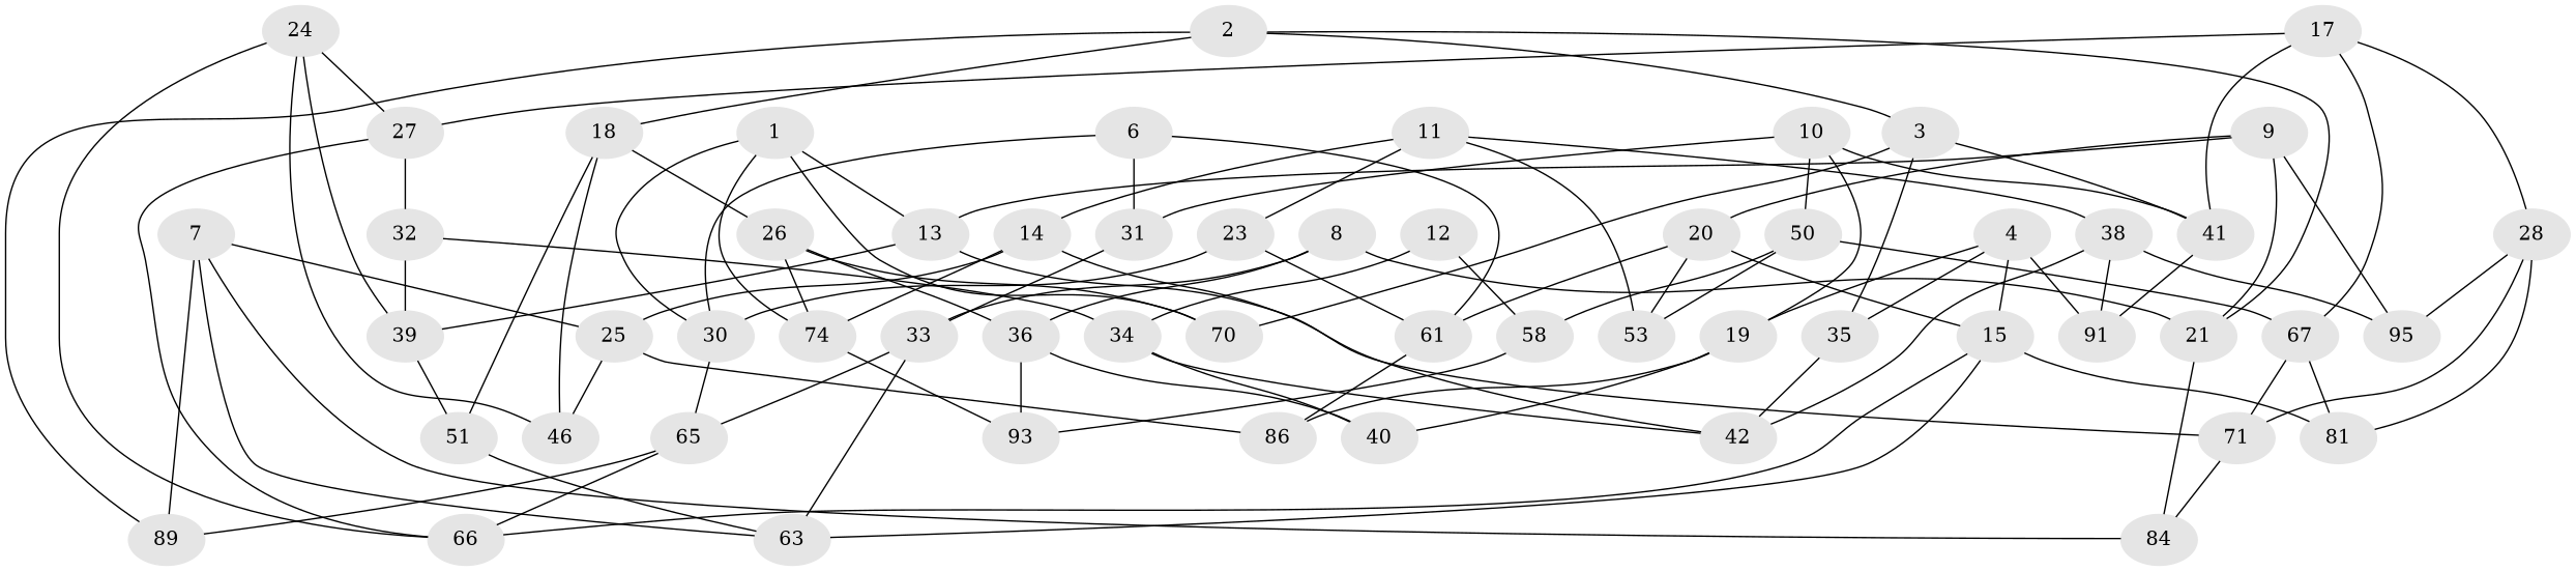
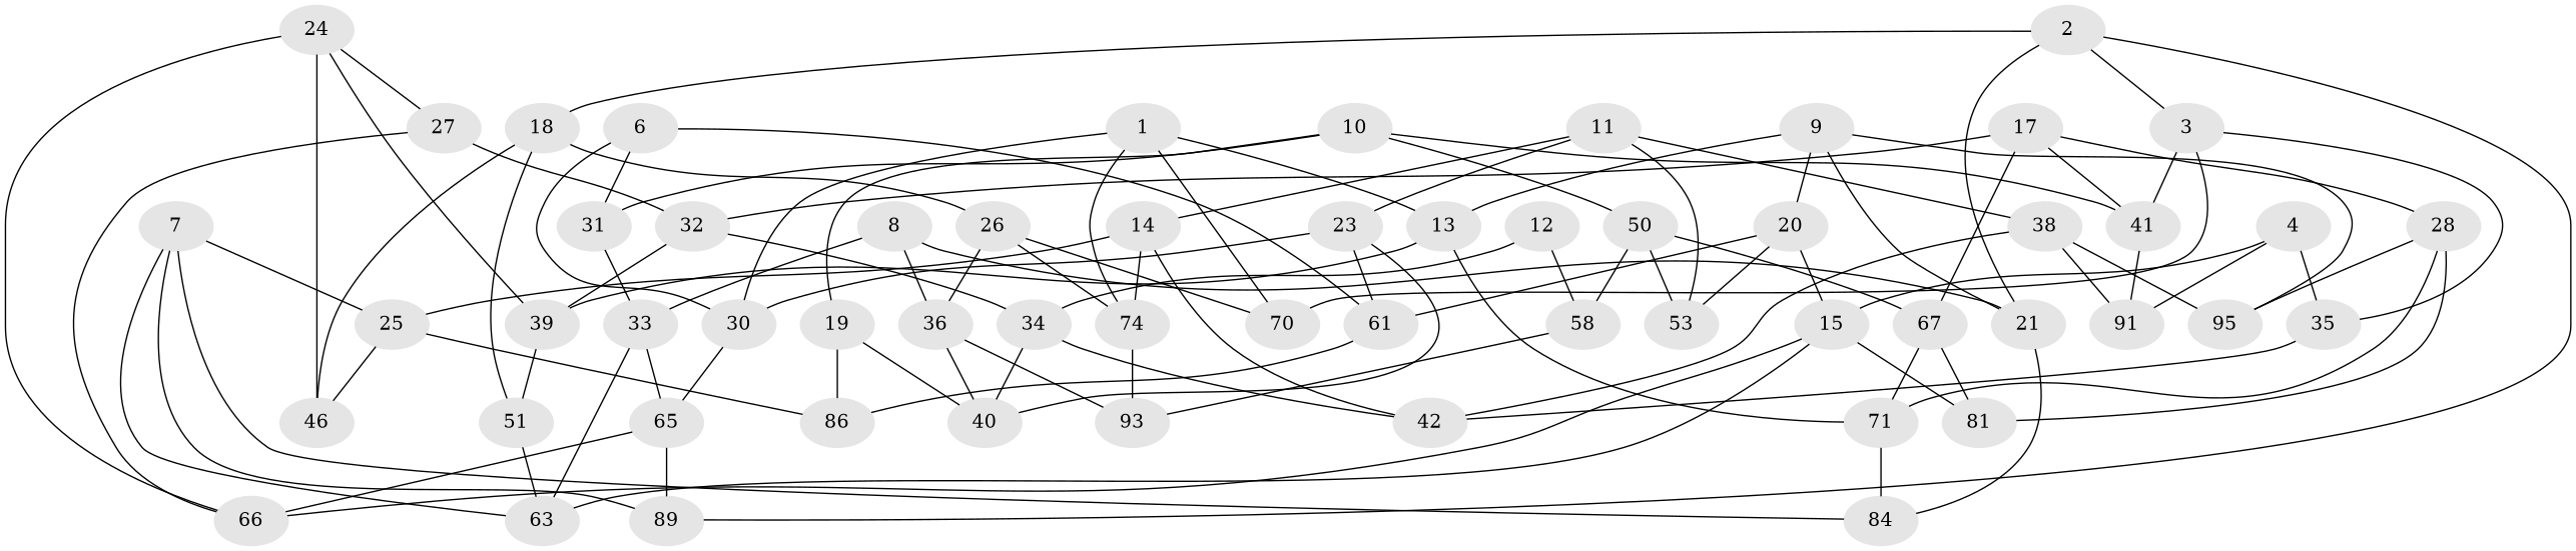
  graph {
    node [color=gray90 style=filled]
    1 [super="+68"]
    13 [super="+59"]
    30 [super="+82"]
    70
    74 [super="+90"]
    39 [super="+76"]
    71 [super="+98"]
    65 [super="+92"]
    93
    2 [super="+5"]
    3 [super="+29"]
    18 [super="+85"]
    21 [super="+54"]
    89
    35 [super="+57"]
    41 [super="+47"]
    26 [super="+94"]
    46
    51
    84 [super="+99"]
    42 [super="+55"]
    91
    4 [super="+83"]
    15 [super="+97"]
    19 [super="+22"]
    63 [super="+88"]
    66 [super="+69"]
    81
    40 [super="+56"]
    86
    6
    31 [super="+75"]
    61 [super="+72"]
    33 [super="+77"]
    7 [super="+16"]
    25 [super="+48"]
    8
    36 [super="+64"]
    9 [super="+44"]
    20 [super="+37"]
    95
    53
    10 [super="+79"]
    50 [super="+87"]
    58 [super="+100"]
    67 [super="+96"]
    11 [super="+80"]
    14 [super="+52"]
    23 [super="+43"]
    38 [super="+78"]
    34 [super="+49"]
    12
    17 [super="+73"]
    27 [super="+60"]
    28 [super="+45"]
    32
    24 [super="+62"]
    1 -- 13
    1 -- 30
    1 -- 70
    1 -- 74
    13 -- 39
    13 -- 71
    30 -- 65
    74 -- 93
    39 -- 51
    71 -- 84
    65 -- 89
    65 -- 66
    2 -- 3
    2 -- 18
    2 -- 21
    2 -- 89
    3 -- 70
    3 -- 35
    3 -- 41
    18 -- 26
    18 -- 46
    18 -- 51
    21 -- 84
    35 -- 42
    41 -- 91
    26 -- 70
    26 -- 74
    26 -- 36
    51 -- 63
    4 -- 35
    4 -- 91
    4 -- 15
-   4 -- 19
    15 -- 63
    15 -- 66
    15 -- 81
    19 -- 40
    19 -- 86
    6 -- 30
    6 -- 31
    6 -- 61
    31 -- 33
    61 -- 86
    33 -- 65
    33 -- 63
    7 -- 89
    7 -- 84
    7 -- 63
    7 -- 25
    25 -- 46
    25 -- 86
    8 -- 21
    8 -- 33
    8 -- 36
    36 -- 93
    36 -- 40
    9 -- 13
    9 -- 21
    9 -- 20
    9 -- 95
    20 -- 15
    20 -- 61
    20 -- 53
    10 -- 41
    10 -- 19
    10 -- 31
    10 -- 50
    50 -- 53
    50 -- 58
    50 -- 67
    58 -- 93
    67 -- 71
    67 -- 81
    11 -- 53
    11 -- 14
    11 -- 23
    11 -- 38
    14 -- 74
    14 -- 42
    14 -- 25
    23 -- 30
+   23 -- 40
    23 -- 61
    38 -- 42
    38 -- 91
    38 -- 95
    34 -- 42
    34 -- 40
    12 -- 58 [weight=2]
    12 -- 34
    17 -- 41
    17 -- 67
-   17 -- 27
+   17 -- 32
    17 -- 28
    27 -- 66
    27 -- 32
    28 -- 71
    28 -- 81
    28 -- 95
    32 -- 39
    32 -- 34
    24 -- 39
    24 -- 46
    24 -- 66
    24 -- 27
  }
